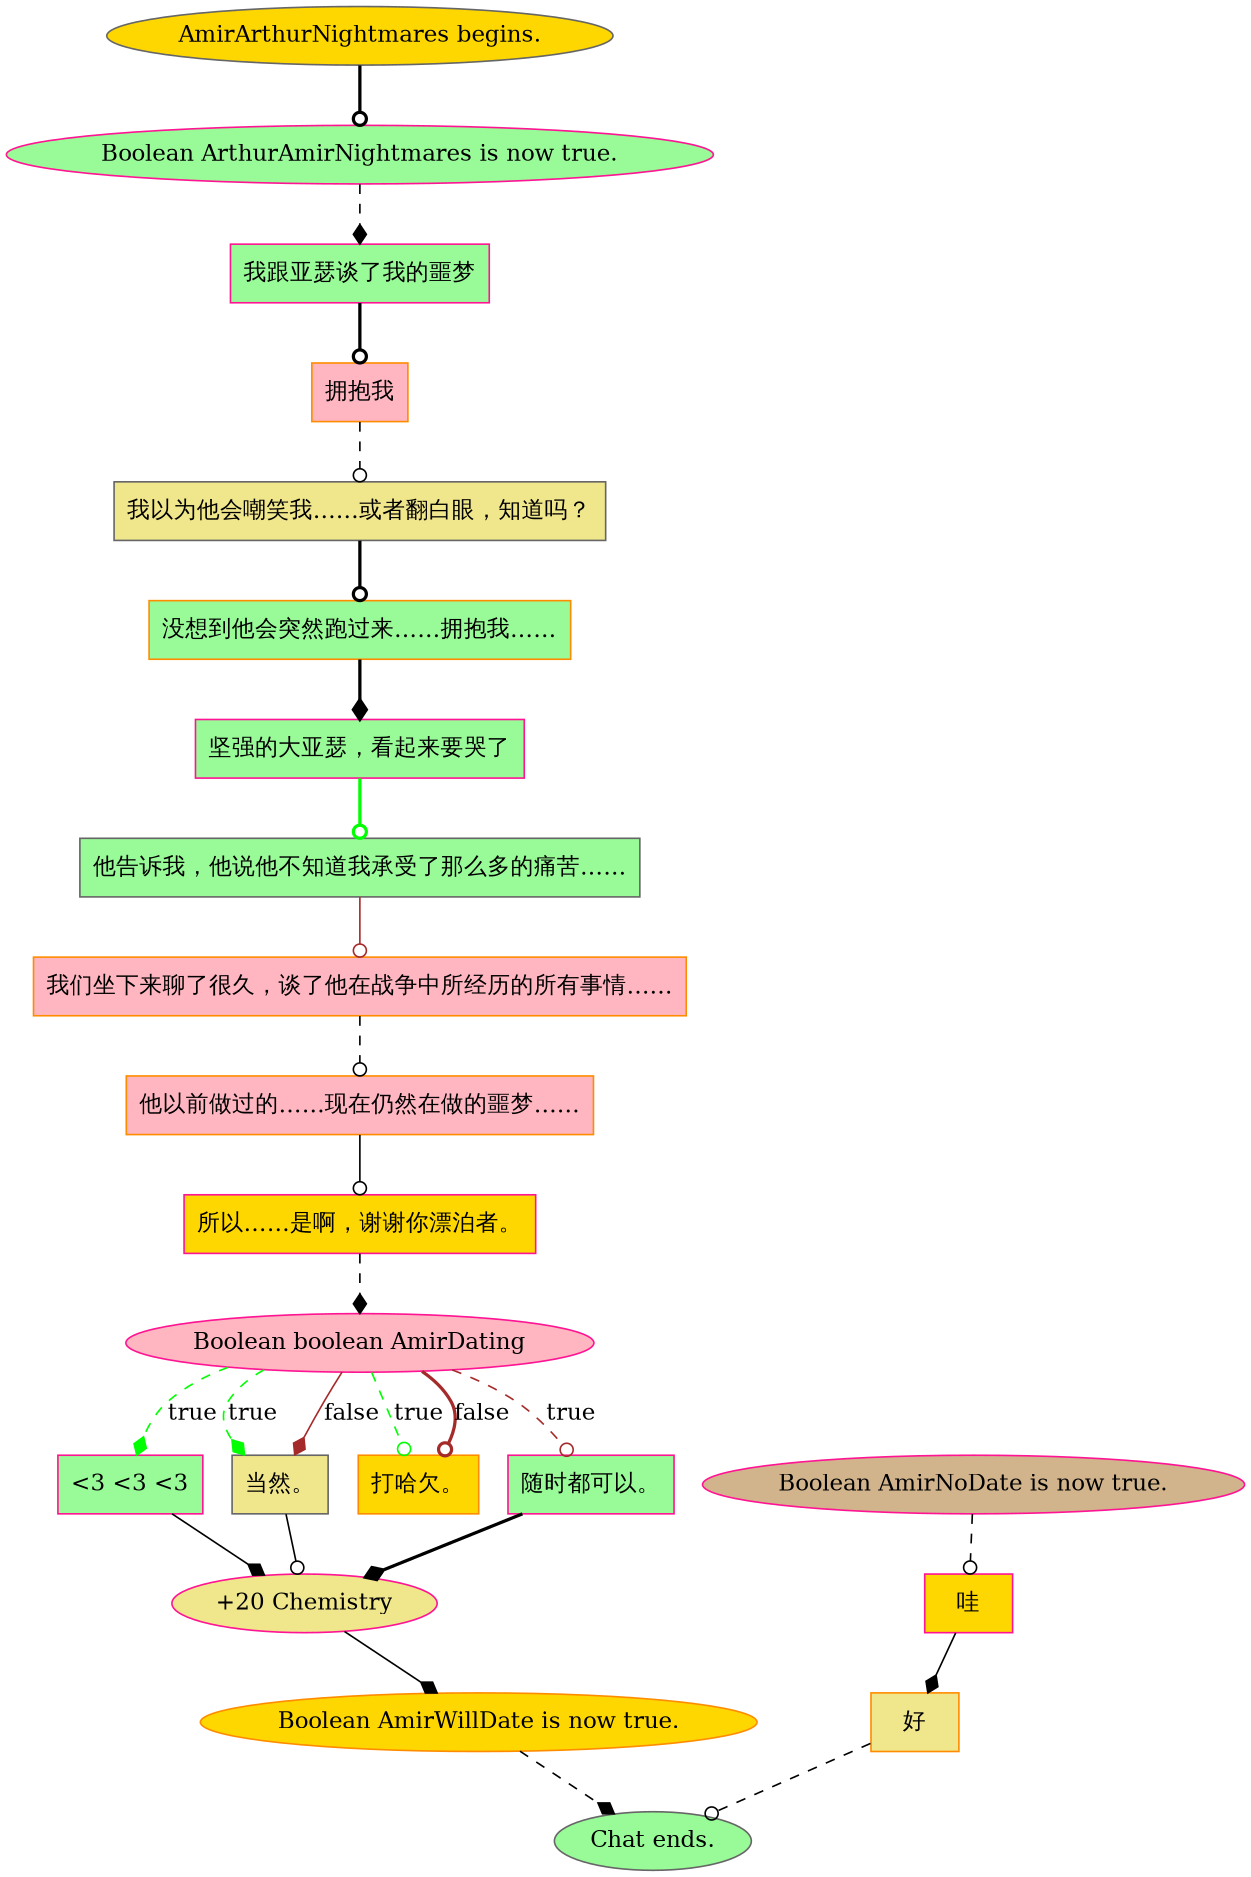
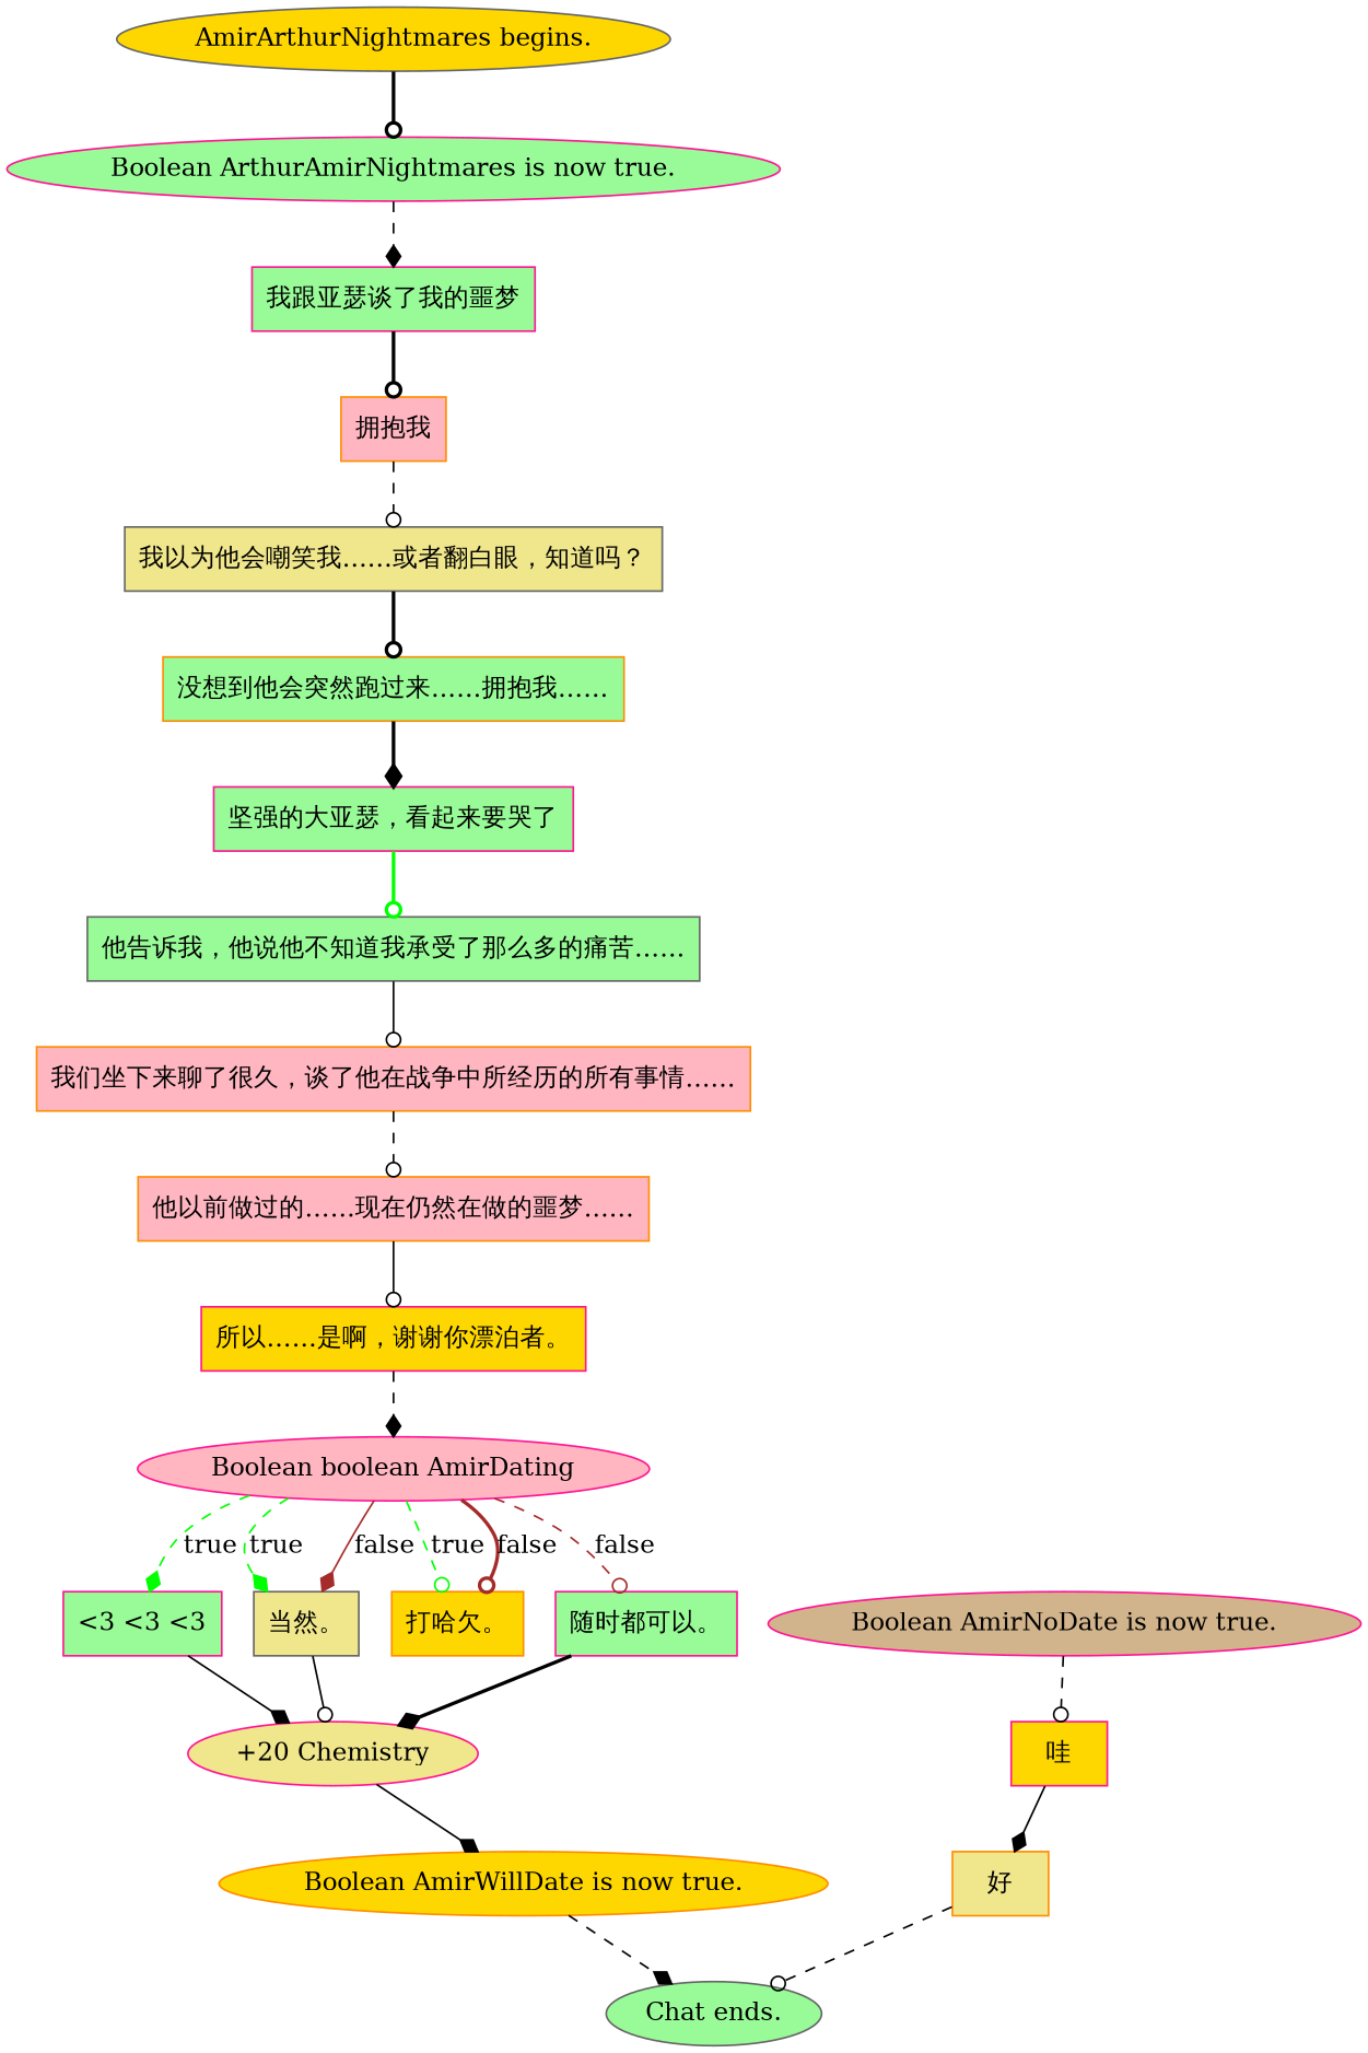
  digraph {
    node [color=deeppink fillcolor=palegreen style=filled shape=box]
    edge [arrowhead=odot style=dashed]
    "AmirArthurNightmares begins." [color=gray40 fillcolor=gold shape=""]
    n2 [label="Boolean ArthurAmirNightmares is now true." shape=""]
    n3 [label="我跟亚瑟谈了我的噩梦"]
    n4 [color=darkorange fillcolor=lightpink label="拥抱我"]
    n5 [color=gray40 fillcolor=khaki label="我以为他会嘲笑我……或者翻白眼，知道吗？"]
    n6 [color=darkorange label="没想到他会突然跑过来……拥抱我……"]
    n7 [label="坚强的大亚瑟，看起来要哭了"]
    n8 [color=gray40 label="他告诉我，他说他不知道我承受了那么多的痛苦……"]
    n9 [color=darkorange fillcolor=lightpink label="我们坐下来聊了很久，谈了他在战争中所经历的所有事情……"]
    n10 [color=darkorange fillcolor=lightpink label="他以前做过的……现在仍然在做的噩梦……"]
    n11 [fillcolor=gold label="所以……是啊，谢谢你漂泊者。"]
    n12 [fillcolor=lightpink label="Boolean boolean AmirDating" shape=""]
    n13 [label="<3 <3 <3"]
    n14 [color=gray40 fillcolor=khaki label="当然。"]
    n15 [color=darkorange fillcolor=gold label="打哈欠。"]
    n16 [label="随时都可以。"]
    n17 [fillcolor=khaki label="+20 Chemistry" shape=""]
    n18 [color=darkorange fillcolor=gold label="Boolean AmirWillDate is now true." shape=""]
    n19 [fillcolor=tan label="Boolean AmirNoDate is now true." shape=""]
    n20 [fillcolor=gold label="哇"]
    "Chat ends." [color=gray40 shape=""]
    n22 [color=darkorange fillcolor=khaki label="好"]
    "AmirArthurNightmares begins." -> n2 [style=bold]
    n2 -> n3 [arrowhead=diamond]
    n3 -> n4 [style=bold]
    n4 -> n5
    n5 -> n6 [style=bold]
    n6 -> n7 [arrowhead=diamond style=bold]
    n7 -> n8 [color=green style=bold]
-   n8 -> n9 [style=solid color=brown]
+   n8 -> n9 [style=solid]
    n9 -> n10
    n10 -> n11 [style=solid]
    n11 -> n12 [arrowhead=diamond]
    n12 -> n13 [arrowhead=diamond color=green label=true]
    n12 -> n14 [arrowhead=diamond color=green label=true]
    n12 -> n14 [arrowhead=diamond color=brown label=false style=solid]
    n12 -> n15 [color=green label=true]
    n12 -> n15 [color=brown label=false style=bold]
-   n12 -> n16 [color=brown label=true]
+   n12 -> n16 [color=brown label=false]
    n13 -> n17 [arrowhead=diamond style=solid]
    n14 -> n17 [style=solid]
    n16 -> n17 [arrowhead=diamond style=bold]
    n17 -> n18 [arrowhead=diamond style=solid]
    n18 -> "Chat ends." [arrowhead=diamond]
    n19 -> n20
    n20 -> n22 [arrowhead=diamond style=solid]
    n22 -> "Chat ends."
  }
